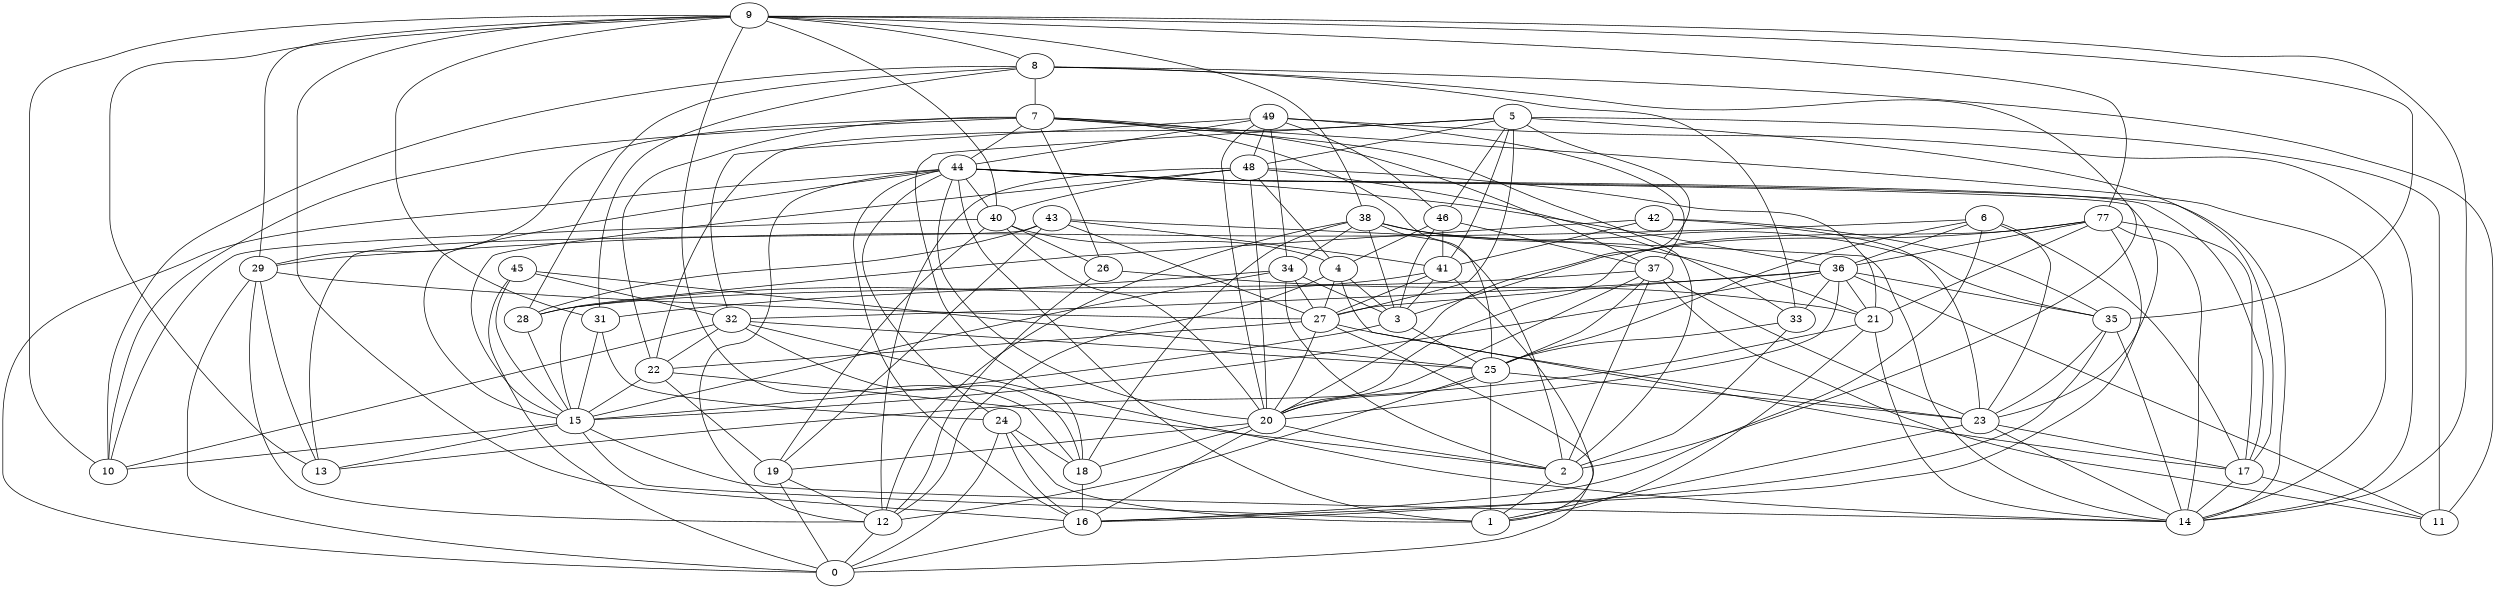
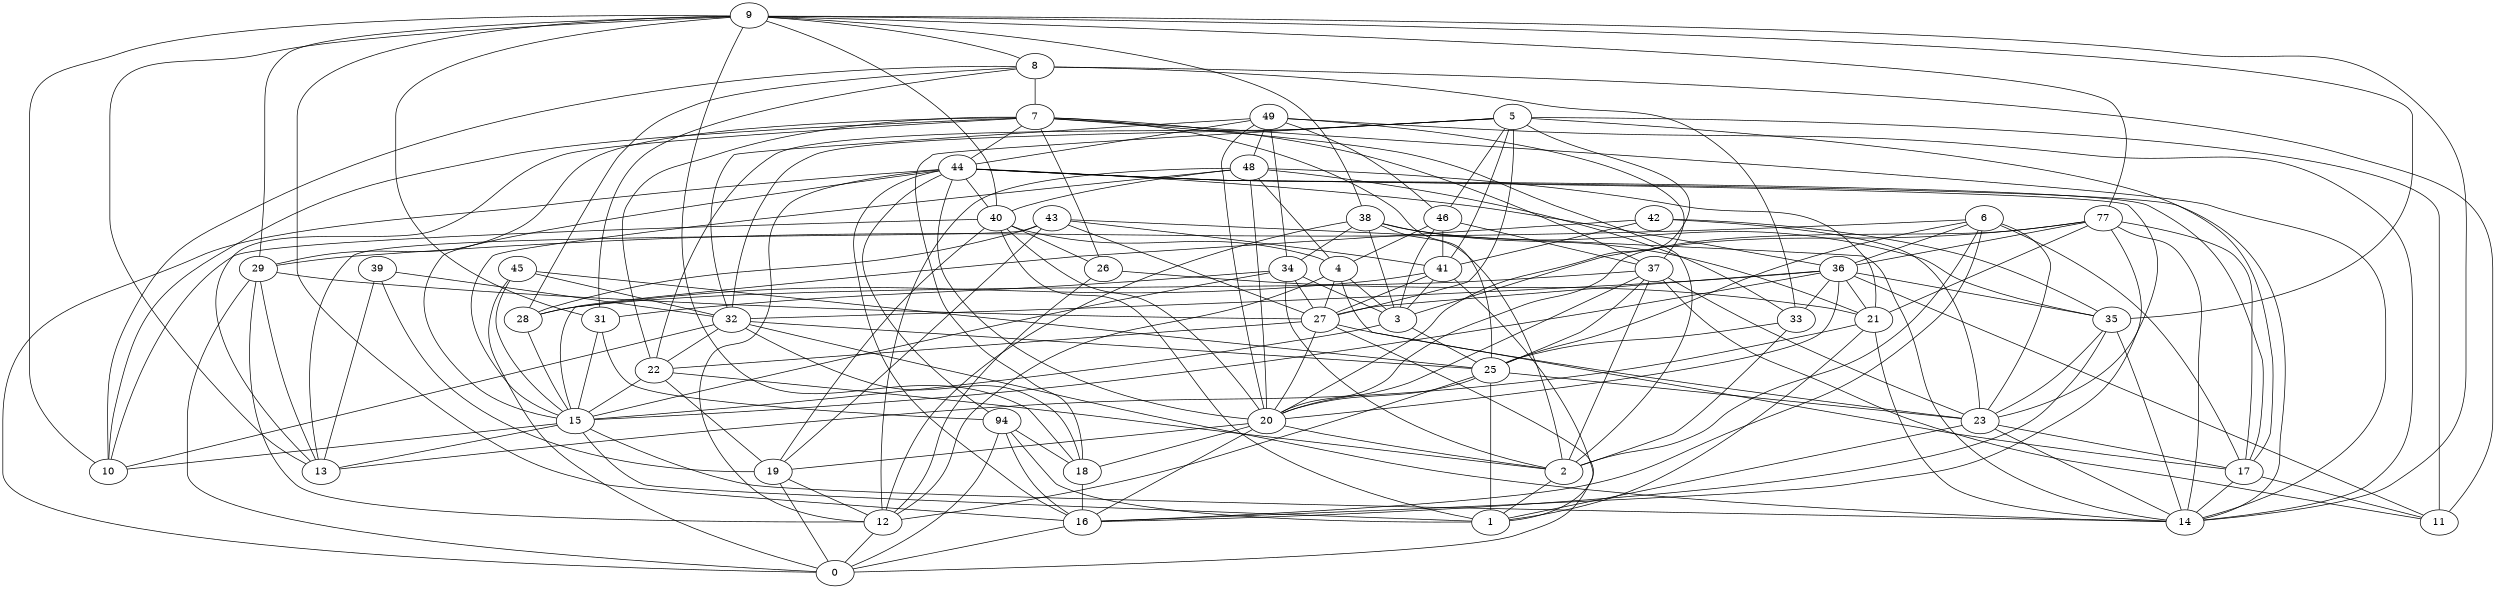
  digraph {
    edge [color=black dir=none]
    42
    41
    35
    23
    15
    3
    28
    27
    1
    14
    16
    17
    49
    37
    34
    44
    32
    20
    46
    48
    11
    2
    25
    31
    12
    40
    0
    36
-   24
+   24 [label=94]
    18
    22
    10
    19
    38
    21
    5
    29
    13
+   39
    9
    8
    n42 [label=77]
    7
    33
    26
    4
    45
    6
    43
    subgraph sub_1 {
      42
      41
      35
      23
      15
      3
      28
      27
      1
      14
      16
      17
      49
      37
      34
      44
      32
      20
      46
      48
      11
      2
      25
      31
      12
      40
      0
      36
      24
      18
      22
      10
      19
      38
      21
      5
      29
      13
+     39
      9
      8
      n42
      7
      33
      26
      4
      45
      6
      43
    }
    42 -> 41
    42 -> 35
    42 -> 23
    42 -> 15
    41 -> 3
    41 -> 28
    41 -> 27
    41 -> 1
    35 -> 23
    35 -> 14
    35 -> 16
    23 -> 1
    23 -> 14
    23 -> 17
    15 -> 1
    15 -> 14
    15 -> 10
    15 -> 13
    3 -> 15
    3 -> 25
    28 -> 15
    27 -> 23
    27 -> 20
    27 -> 0
    27 -> 22
    16 -> 0
    17 -> 14
    17 -> 11
    49 -> 14
    49 -> 37
    49 -> 34
    49 -> 44
    49 -> 32
    49 -> 20
    49 -> 46
    49 -> 48
    37 -> 23
    37 -> 28
    37 -> 20
    37 -> 11
    37 -> 2
    37 -> 25
    34 -> 15
    34 -> 3
    34 -> 27
    34 -> 2
    34 -> 31
    44 -> 23
    44 -> 15
-   44 -> 1
+   40 -> 1
    44 -> 14
    44 -> 16
    44 -> 17
    44 -> 20
    44 -> 12
    44 -> 40
    44 -> 0
    44 -> 36
    44 -> 24
    32 -> 14
    32 -> 25
    32 -> 18
    32 -> 22
    32 -> 10
    20 -> 16
    20 -> 2
    20 -> 18
    20 -> 19
    46 -> 41
    46 -> 3
    46 -> 37
    46 -> 4
    48 -> 15
    48 -> 20
    48 -> 12
    48 -> 40
    48 -> 21
    48 -> 33
    48 -> 4
    2 -> 1
    25 -> 23
    25 -> 1
    25 -> 20
    25 -> 12
    31 -> 15
    31 -> 24
    12 -> 0
    40 -> 20
    40 -> 10
    40 -> 19
    40 -> 26
    40 -> 4
    36 -> 35
    36 -> 15
    36 -> 27
    36 -> 32
    36 -> 20
    36 -> 11
    36 -> 21
    36 -> 33
    24 -> 1
    24 -> 16
    24 -> 0
    24 -> 18
    18 -> 16
    22 -> 15
    22 -> 2
    22 -> 19
    19 -> 12
    19 -> 0
    38 -> 35
    38 -> 3
    38 -> 34
    38 -> 2
    38 -> 12
-   38 -> 18
    38 -> 21
    21 -> 1
    21 -> 14
    21 -> 13
    5 -> 41
    5 -> 27
    5 -> 17
-   5 -> 48
+   5 -> 32
    5 -> 20
    5 -> 46
    5 -> 11
    5 -> 18
    5 -> 22
    29 -> 27
    29 -> 12
    29 -> 0
    29 -> 13
+   39 -> 32
+   39 -> 19
+   39 -> 13
    9 -> 35
    9 -> 14
    9 -> 16
    9 -> 31
    9 -> 40
    9 -> 18
    9 -> 10
    9 -> 38
    9 -> 29
    9 -> 13
    9 -> 8
    9 -> n42
    8 -> 28
    8 -> 11
-   8 -> 2
+   6 -> 2
    8 -> 31
    8 -> 10
    8 -> 7
    8 -> 33
    n42 -> 3
    n42 -> 14
    n42 -> 16
    n42 -> 17
    n42 -> 20
    n42 -> 36
    n42 -> 21
    7 -> 14
    7 -> 37
    7 -> 44
    7 -> 2
    7 -> 25
    7 -> 22
    7 -> 10
    7 -> 29
+   7 -> 13
    7 -> 26
    33 -> 2
    33 -> 25
    26 -> 12
    26 -> 21
    4 -> 3
    4 -> 27
    4 -> 17
    4 -> 12
    45 -> 15
    45 -> 32
    45 -> 25
    45 -> 0
    6 -> 23
    6 -> 16
    6 -> 17
    6 -> 25
    6 -> 36
    6 -> 29
    43 -> 41
    43 -> 28
    43 -> 27
    43 -> 14
    43 -> 19
    43 -> 13
  }
